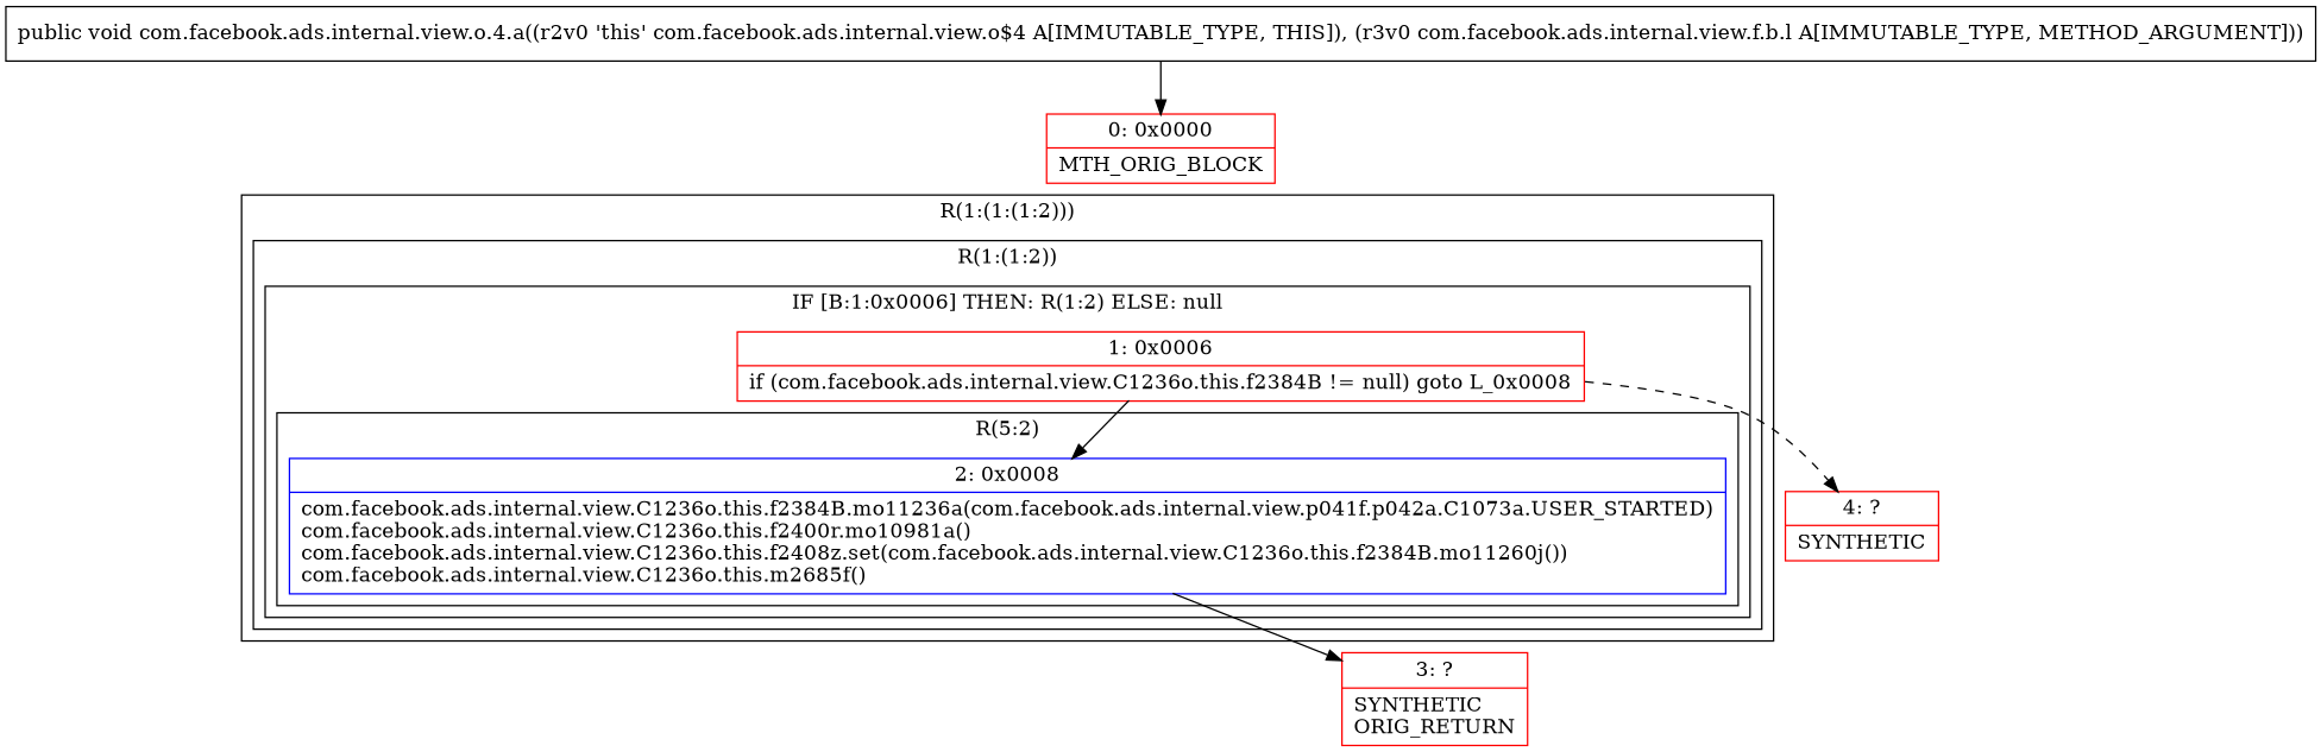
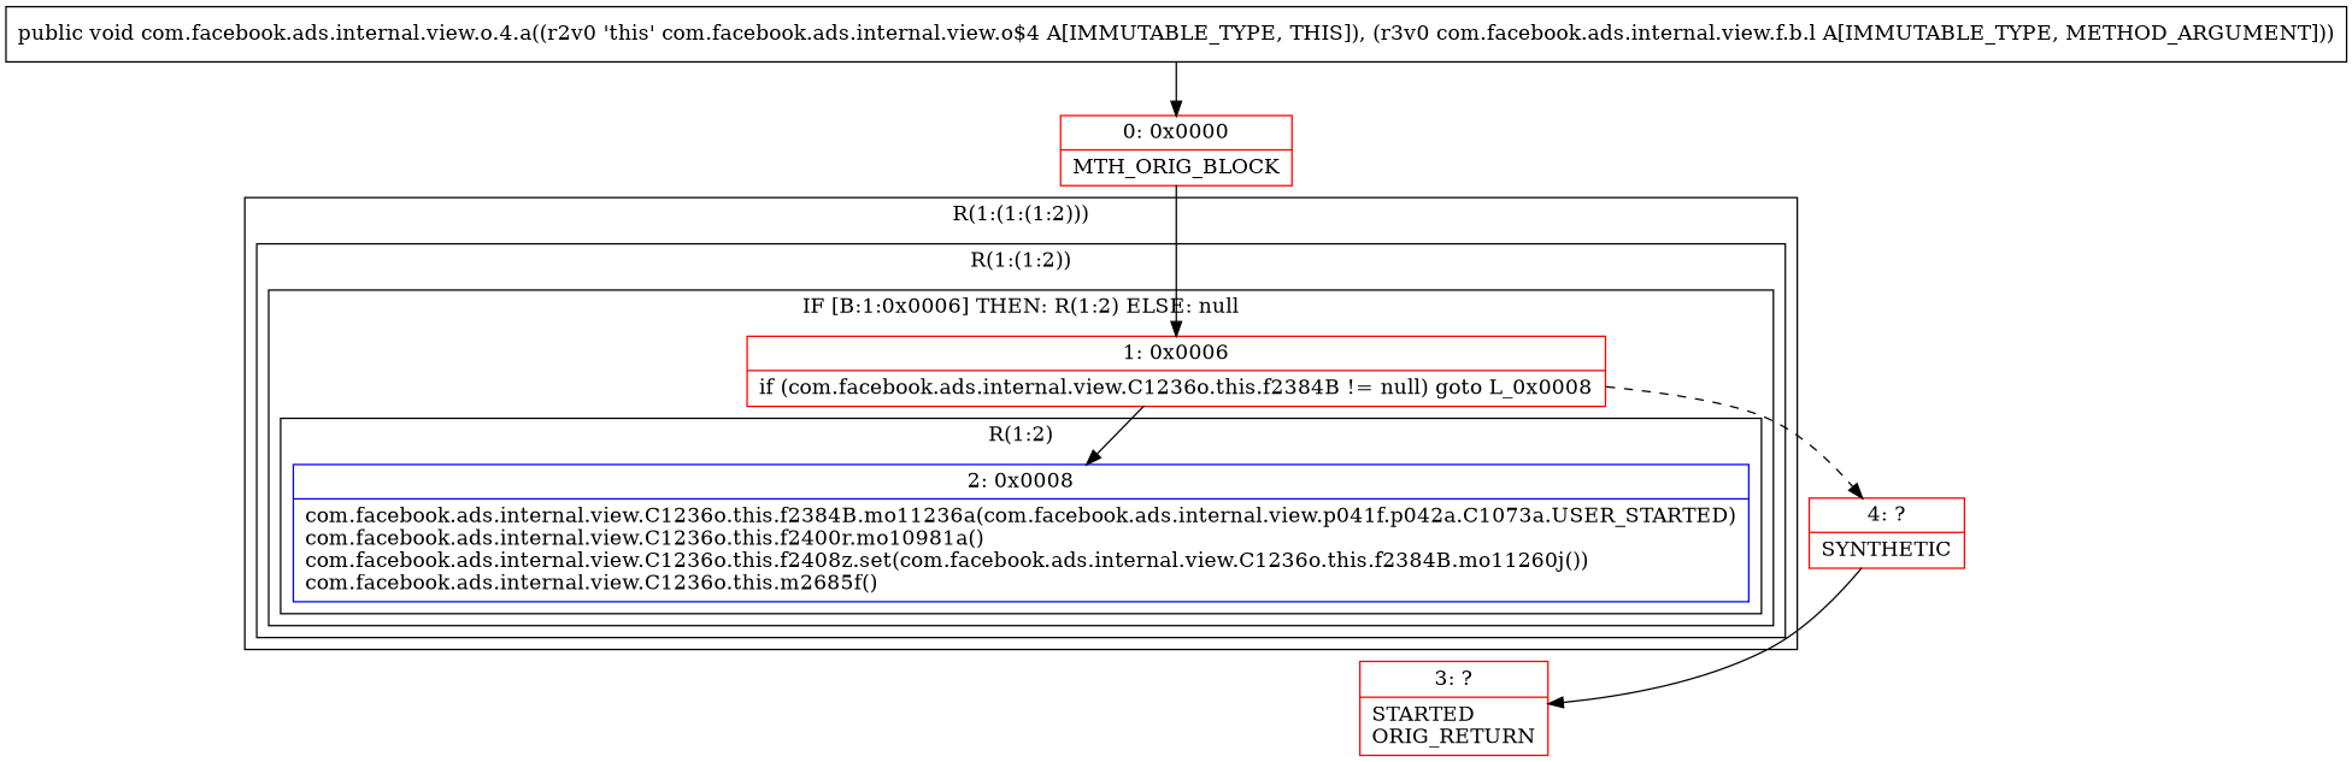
  digraph {
    node [color=red shape=record]
    n1 [color=blue label="{2\:\ 0x0008|com.facebook.ads.internal.view.C1236o.this.f2384B.mo11236a(com.facebook.ads.internal.view.p041f.p042a.C1073a.USER_STARTED)\lcom.facebook.ads.internal.view.C1236o.this.f2400r.mo10981a()\lcom.facebook.ads.internal.view.C1236o.this.f2408z.set(com.facebook.ads.internal.view.C1236o.this.f2384B.mo11260j())\lcom.facebook.ads.internal.view.C1236o.this.m2685f()\l}"]
    n2 [label="{1\:\ 0x0006|if (com.facebook.ads.internal.view.C1236o.this.f2384B != null) goto L_0x0008\l}"]
-   n3 [label="{3\:\ ?|SYNTHETIC\lORIG_RETURN\l}"]
+   n3 [label="{3\:\ ?|STARTED\lORIG_RETURN\l}"]
    n4 [label="{4\:\ ?|SYNTHETIC\l}"]
    n5 [label="{0\:\ 0x0000|MTH_ORIG_BLOCK\l}"]
    n6 [label="{public void com.facebook.ads.internal.view.o.4.a((r2v0 'this' com.facebook.ads.internal.view.o$4 A[IMMUTABLE_TYPE, THIS]), (r3v0 com.facebook.ads.internal.view.f.b.l A[IMMUTABLE_TYPE, METHOD_ARGUMENT])) }" color=""]
    subgraph cluster_1 {
      label="R(1:(1:(1:2)))"
      subgraph cluster_2 {
        label="R(1:(1:2))"
        subgraph cluster_3 {
          label="IF [B:1:0x0006] THEN: R(1:2) ELSE: null"
          n2
          subgraph cluster_4 {
-           label="R(5:2)"
+           label="R(1:2)"
            n1
          }
        }
      }
    }
-   n1 -> n3
+   n4 -> n3
    n2 -> n1
    n2 -> n4 [style=dashed]
+   n5 -> n2
    n6 -> n5
  }
